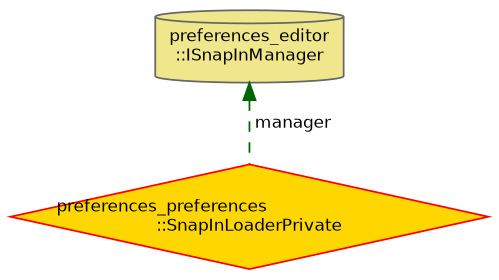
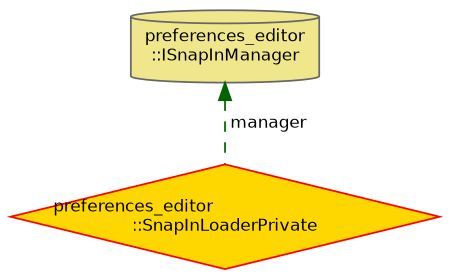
  digraph {
    node [fontname=Helvetica fontsize=10 style=filled]
-   n1 [color=red fillcolor=gold fontcolor=black height=0.2 label="preferences_preferences\l::SnapInLoaderPrivate" shape=diamond width=0.4]
+   n1 [color=red fillcolor=gold fontcolor=black height=0.2 label="preferences_editor\l::SnapInLoaderPrivate" shape=diamond width=0.4]
    n2 [color=gray40 fillcolor=khaki height=0.2 label="preferences_editor\l::ISnapInManager" shape=cylinder width=0.4]
    n2 -> n1 [color=darkgreen dir=back fontname=Helvetica fontsize=10 label=" manager" labelfontname=Helvetica labelfontsize=10 style=dashed]
  }
